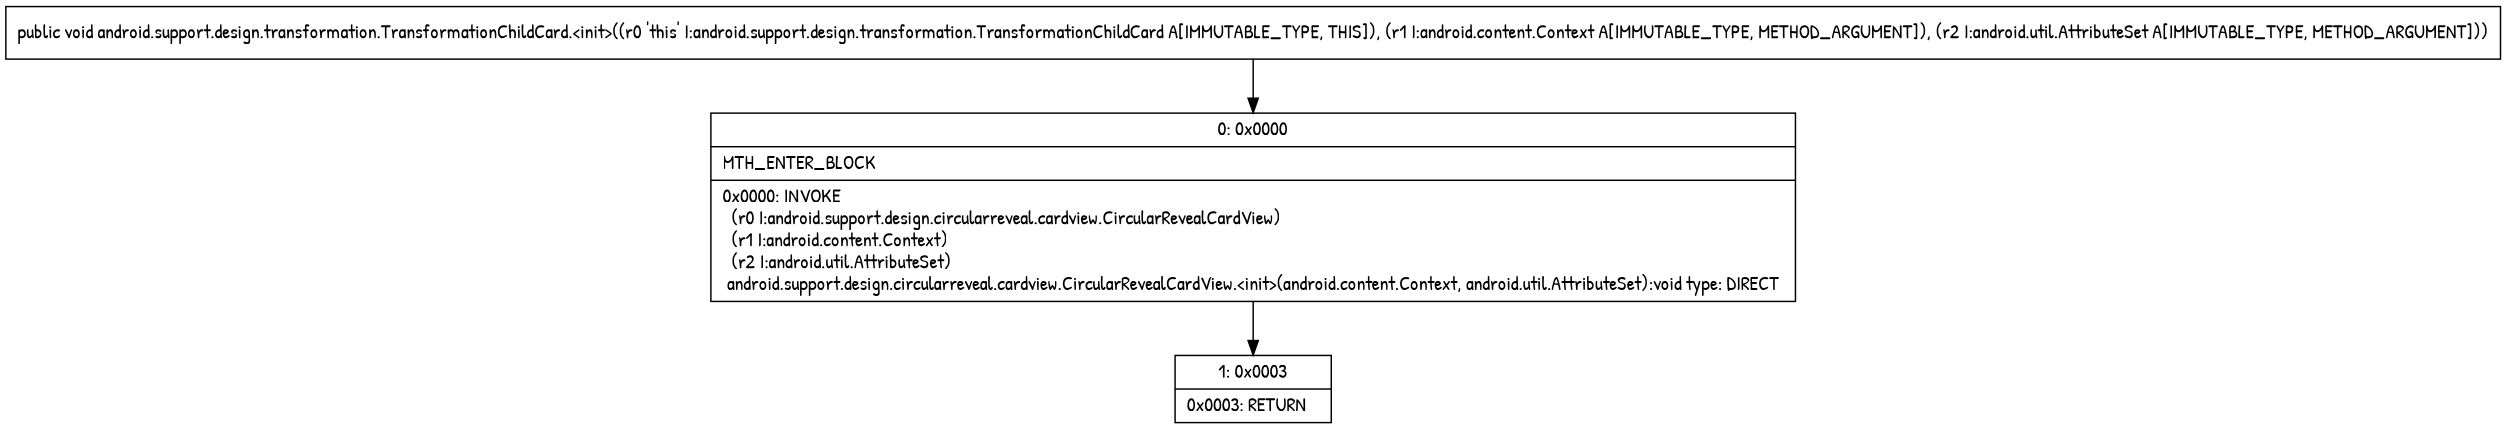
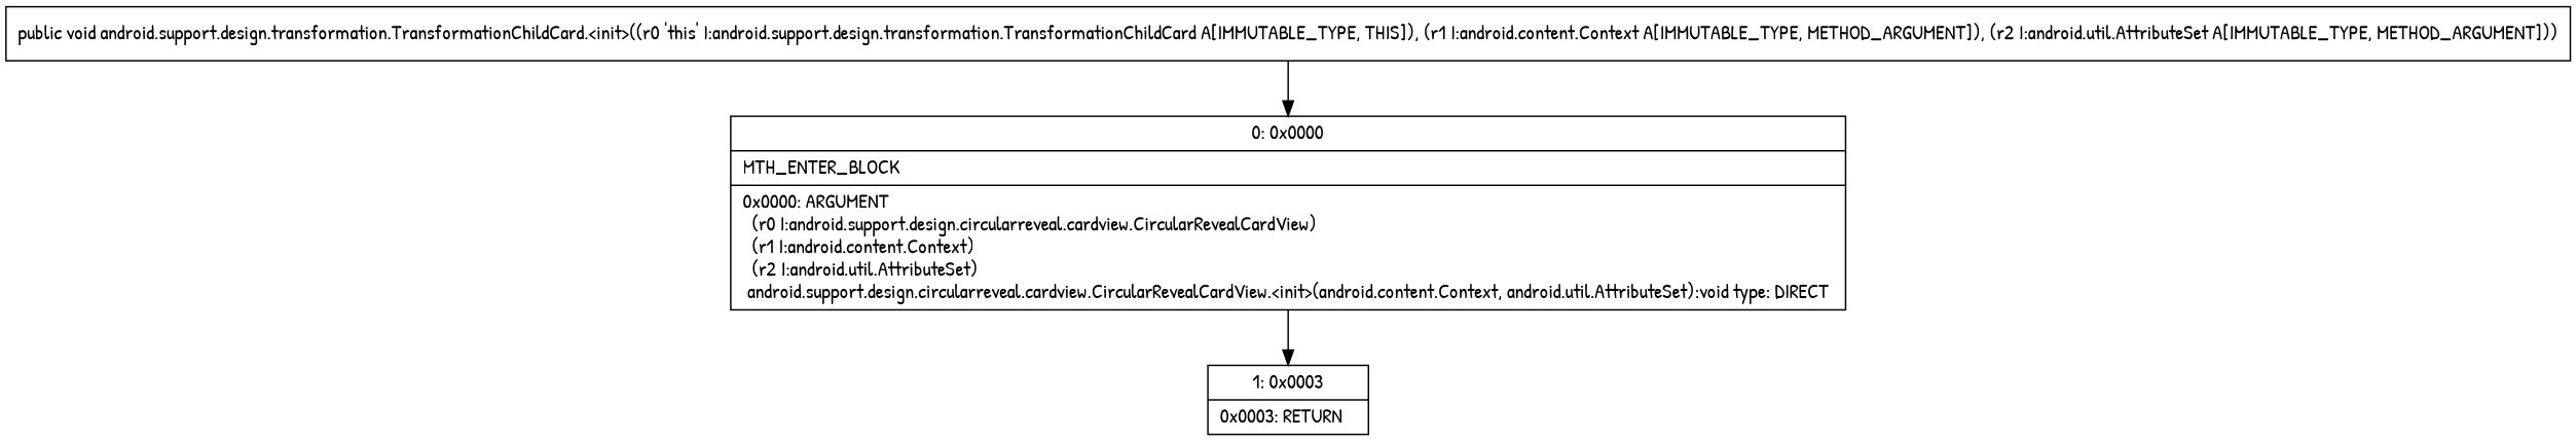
  digraph {
    fontname="Patrick Hand"
    node [shape=record fontname="Patrick Hand"]
    edge [fontname="Patrick Hand"]
-   n1 [label="{0\:\ 0x0000|MTH_ENTER_BLOCK\l|0x0000: INVOKE  \l  (r0 I:android.support.design.circularreveal.cardview.CircularRevealCardView)\l  (r1 I:android.content.Context)\l  (r2 I:android.util.AttributeSet)\l android.support.design.circularreveal.cardview.CircularRevealCardView.\<init\>(android.content.Context, android.util.AttributeSet):void type: DIRECT \l}"]
+   n1 [label="{0\:\ 0x0000|MTH_ENTER_BLOCK\l|0x0000: ARGUMENT  \l  (r0 I:android.support.design.circularreveal.cardview.CircularRevealCardView)\l  (r1 I:android.content.Context)\l  (r2 I:android.util.AttributeSet)\l android.support.design.circularreveal.cardview.CircularRevealCardView.\<init\>(android.content.Context, android.util.AttributeSet):void type: DIRECT \l}"]
    n2 [label="{1\:\ 0x0003|0x0003: RETURN   \l}"]
    n3 [label="{public void android.support.design.transformation.TransformationChildCard.\<init\>((r0 'this' I:android.support.design.transformation.TransformationChildCard A[IMMUTABLE_TYPE, THIS]), (r1 I:android.content.Context A[IMMUTABLE_TYPE, METHOD_ARGUMENT]), (r2 I:android.util.AttributeSet A[IMMUTABLE_TYPE, METHOD_ARGUMENT])) }"]
    n1 -> n2
    n3 -> n1
  }
